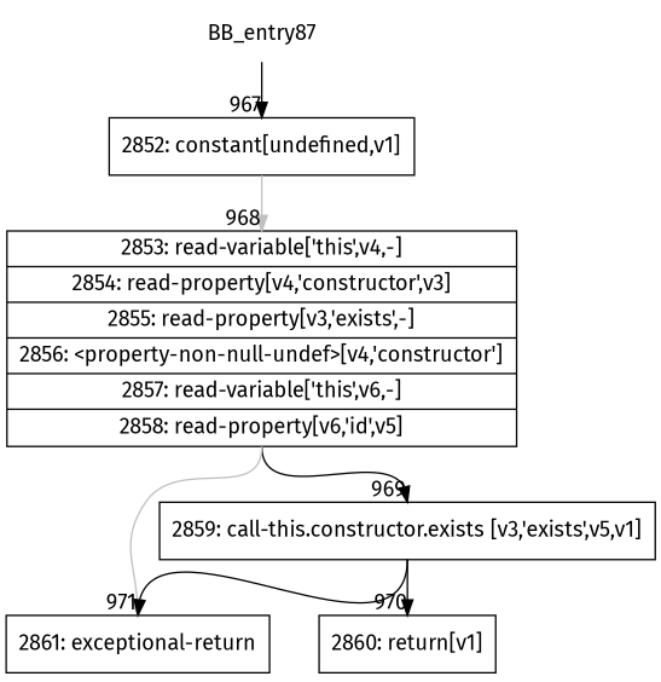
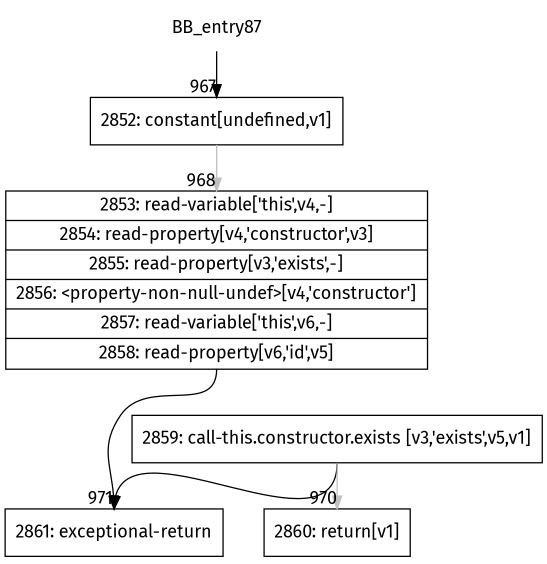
  digraph {
    fontname="Fira Sans"
    rankdir=TD
    node [fontname="Fira Sans" shape=record]
    edge [fontname="Fira Sans" headport=n tailport=s]
    n1 [label=BB_entry87 shape=none]
    n2 [label="{2852: constant[undefined,v1]}"]
    n3 [label="{2853: read-variable['this',v4,-]|2854: read-property[v4,'constructor',v3]|2855: read-property[v3,'exists',-]|2856: \<property-non-null-undef\>[v4,'constructor']|2857: read-variable['this',v6,-]|2858: read-property[v6,'id',v5]}"]
    n4 [label="{2859: call-this.constructor.exists [v3,'exists',v5,v1]}"]
    n5 [label="{2861: exceptional-return}"]
    n6 [label="{2860: return[v1]}"]
    n1 -> n2 [headlabel="    967"]
    n2 -> n3 [color=gray headlabel="      968"]
-   n3 -> n4 [headlabel="      969"]
-   n3 -> n5 [color=gray headlabel="      971"]
+   n3 -> n5 [color=black headlabel="      971"]
    n4 -> n5 [color=black]
-   n4 -> n6 [headlabel="      970"]
+   n4 -> n6 [headlabel="      970" color=gray]
  }
